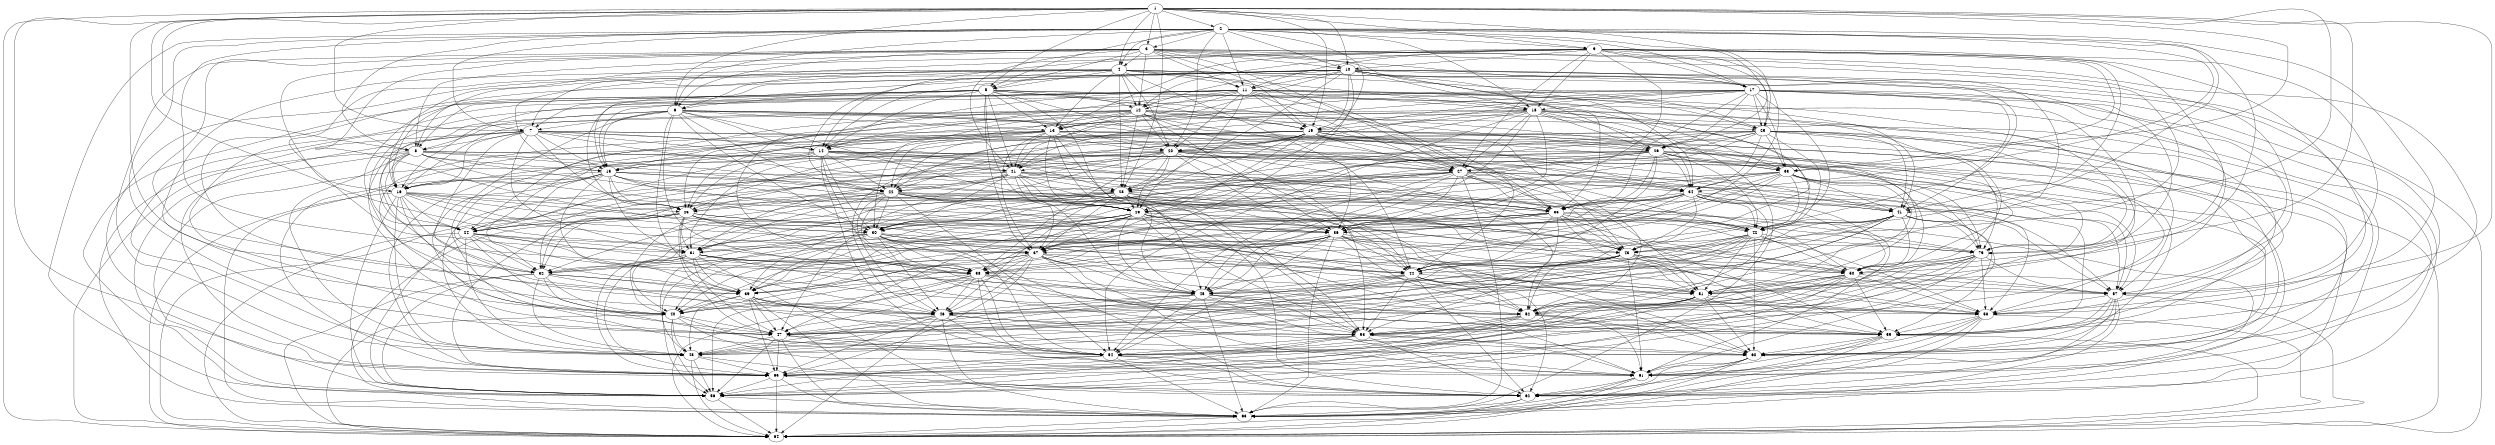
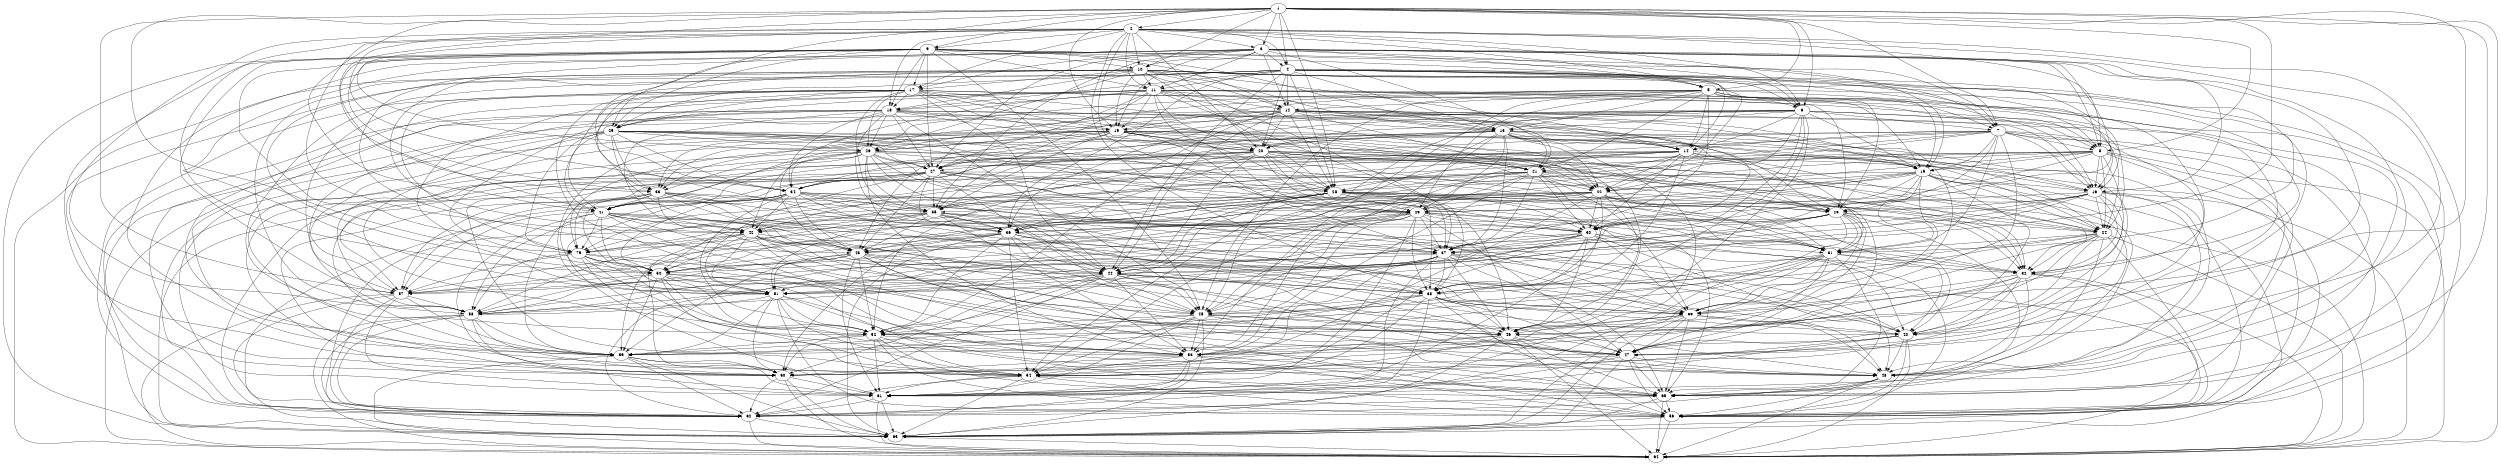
  digraph {
    n1 [label=1]
    n2 [label=2]
    n3 [label=3]
    n4 [label=4]
    n5 [label=5]
    n6 [label=6]
    n7 [label=7]
    n8 [label=8]
    n9 [label=9]
    n10 [label=10]
    n11 [label=19]
    n12 [label=25]
    n13 [label=28]
    n14 [label=33]
    n15 [label=37]
    n16 [label=41]
    n17 [label=46]
    n18 [label=79]
    n19 [label=65]
    n20 [label=57]
    n21 [label=64]
    n22 [label=17]
    n23 [label=11]
    n24 [label=18]
    n25 [label=20]
    n26 [label=26]
    n27 [label=29]
    n28 [label=34]
    n29 [label=38]
    n30 [label=42]
    n31 [label=47]
    n32 [label=50]
    n33 [label=56]
    n34 [label=58]
    n35 [label=12]
    n36 [label=21]
    n37 [label=27]
    n38 [label=30]
    n39 [label=35]
    n40 [label=39]
    n41 [label=43]
    n42 [label=48]
    n43 [label=51]
    n44 [label=59]
    n45 [label=16]
    n46 [label=13]
    n47 [label=22]
    n48 [label=31]
    n49 [label=36]
    n50 [label=40]
    n51 [label=44]
    n52 [label=52]
    n53 [label=60]
    n54 [label=14]
    n55 [label=23]
    n56 [label=32]
    n57 [label=45]
    n58 [label=53]
    n59 [label=61]
    n60 [label=15]
    n61 [label=24]
    n62 [label=54]
    n63 [label=62]
    n64 [label=63]
    n1 -> n2
    n1 -> n3
    n1 -> n4
    n1 -> n5
    n1 -> n6
    n1 -> n7
    n1 -> n8
    n1 -> n9
    n1 -> n10
    n1 -> n11
    n1 -> n12
    n1 -> n13
    n1 -> n14
    n1 -> n15
    n1 -> n16
    n1 -> n17
    n1 -> n18
    n1 -> n19
    n1 -> n20
    n1 -> n21
    n2 -> n3
    n2 -> n4
    n2 -> n5
    n2 -> n6
    n2 -> n7
    n2 -> n8
    n2 -> n9
    n2 -> n10
    n2 -> n22
    n2 -> n23
    n2 -> n24
    n2 -> n25
    n2 -> n26
    n2 -> n27
    n2 -> n28
    n2 -> n29
    n2 -> n30
    n2 -> n31
    n2 -> n32
    n2 -> n33
    n2 -> n34
    n3 -> n4
    n3 -> n5
    n3 -> n6
    n3 -> n8
    n3 -> n10
    n3 -> n11
    n3 -> n22
    n3 -> n23
    n3 -> n35
    n3 -> n36
    n3 -> n37
    n3 -> n38
    n3 -> n39
    n3 -> n40
    n3 -> n41
    n3 -> n42
    n3 -> n43
    n3 -> n44
    n3 -> n45
    n4 -> n5
    n4 -> n6
    n4 -> n7
    n4 -> n8
    n4 -> n12
    n4 -> n13
    n4 -> n23
    n4 -> n24
    n4 -> n25
    n4 -> n35
    n4 -> n46
    n4 -> n47
    n4 -> n48
    n4 -> n49
    n4 -> n50
    n4 -> n51
    n4 -> n52
    n4 -> n53
    n5 -> n6
    n5 -> n7
    n5 -> n8
    n5 -> n11
    n5 -> n14
    n5 -> n15
    n5 -> n26
    n5 -> n27
    n5 -> n35
    n5 -> n36
    n5 -> n46
    n5 -> n54
    n5 -> n55
    n5 -> n56
    n5 -> n57
    n5 -> n58
    n5 -> n59
    n6 -> n7
    n6 -> n8
    n6 -> n16
    n6 -> n17
    n6 -> n25
    n6 -> n28
    n6 -> n29
    n6 -> n37
    n6 -> n38
    n6 -> n46
    n6 -> n47
    n6 -> n54
    n6 -> n60
    n6 -> n61
    n6 -> n62
    n6 -> n63
    n7 -> n8
    n7 -> n13
    n7 -> n18
    n7 -> n19
    n7 -> n30
    n7 -> n31
    n7 -> n36
    n7 -> n39
    n7 -> n40
    n7 -> n45
    n7 -> n48
    n7 -> n54
    n7 -> n55
    n7 -> n60
    n7 -> n64
    n8 -> n20
    n8 -> n21
    n8 -> n27
    n8 -> n32
    n8 -> n33
    n8 -> n41
    n8 -> n42
    n8 -> n45
    n8 -> n47
    n8 -> n49
    n8 -> n56
    n8 -> n60
    n8 -> n61
    n9 -> n10
    n9 -> n12
    n9 -> n14
    n9 -> n16
    n9 -> n18
    n9 -> n20
    n9 -> n22
    n9 -> n23
    n9 -> n24
    n9 -> n35
    n9 -> n37
    n9 -> n45
    n9 -> n46
    n9 -> n49
    n9 -> n54
    n9 -> n57
    n9 -> n60
+   n9 -> n62
    n9 -> n64
    n10 -> n11
    n10 -> n13
    n10 -> n15
    n10 -> n17
    n10 -> n19
    n10 -> n21
    n10 -> n22
    n10 -> n23
    n10 -> n24
    n10 -> n26
    n10 -> n28
    n10 -> n30
    n10 -> n32
    n10 -> n34
    n10 -> n35
    n10 -> n45
    n10 -> n46
    n10 -> n54
    n10 -> n60
    n11 -> n13
    n11 -> n14
    n11 -> n15
    n11 -> n17
    n11 -> n19
    n11 -> n21
    n11 -> n25
    n11 -> n26
    n11 -> n36
    n11 -> n37
    n11 -> n39
    n11 -> n41
    n11 -> n43
    n11 -> n44
    n11 -> n47
    n11 -> n55
    n11 -> n61
    n12 -> n13
    n12 -> n14
    n12 -> n16
    n12 -> n18
    n12 -> n20
    n12 -> n26
    n12 -> n27
    n12 -> n28
    n12 -> n37
    n12 -> n38
    n12 -> n41
    n12 -> n48
    n12 -> n52
    n12 -> n56
    n12 -> n59
    n13 -> n15
    n13 -> n17
    n13 -> n18
    n13 -> n19
    n13 -> n21
    n13 -> n27
    n13 -> n30
    n13 -> n38
    n13 -> n39
    n13 -> n48
    n13 -> n49
    n13 -> n51
    n13 -> n52
    n13 -> n56
    n14 -> n15
    n14 -> n16
    n14 -> n18
    n14 -> n20
-   n14 -> n28
    n14 -> n29
    n14 -> n30
    n14 -> n39
    n14 -> n40
    n14 -> n43
    n14 -> n49
    n14 -> n50
    n14 -> n53
    n15 -> n17
    n15 -> n19
    n15 -> n21
    n15 -> n29
    n15 -> n34
    n15 -> n40
    n15 -> n43
    n15 -> n50
    n15 -> n51
    n15 -> n57
    n15 -> n58
    n15 -> n59
    n16 -> n17
    n16 -> n18
    n16 -> n20
    n16 -> n30
    n16 -> n31
    n16 -> n32
    n16 -> n41
    n16 -> n42
    n16 -> n44
    n16 -> n51
    n16 -> n57
    n17 -> n19
    n17 -> n21
    n17 -> n31
    n17 -> n42
    n17 -> n53
    n17 -> n58
    n17 -> n62
    n17 -> n63
    n18 -> n19
    n18 -> n20
    n18 -> n32
    n18 -> n33
    n18 -> n34
    n18 -> n43
    n18 -> n52
    n18 -> n58
    n18 -> n62
    n19 -> n21
    n19 -> n33
    n19 -> n63
    n19 -> n64
    n20 -> n21
    n20 -> n34
    n20 -> n44
-   n20 -> n53
+   n16 -> n53
    n20 -> n59
    n20 -> n63
    n20 -> n64
    n22 -> n11
    n22 -> n12
    n22 -> n14
    n22 -> n16
    n22 -> n18
    n22 -> n20
    n22 -> n24
    n22 -> n25
    n22 -> n26
    n22 -> n36
    n22 -> n39
    n22 -> n47
    n22 -> n51
    n22 -> n55
    n22 -> n58
    n22 -> n61
    n22 -> n63
    n23 -> n11
    n23 -> n12
    n23 -> n24
    n23 -> n25
    n23 -> n27
    n23 -> n29
    n23 -> n31
    n23 -> n33
    n23 -> n35
    n23 -> n37
    n23 -> n39
    n23 -> n41
    n23 -> n43
    n23 -> n44
    n23 -> n45
    n23 -> n46
    n23 -> n54
    n23 -> n60
    n24 -> n11
    n24 -> n12
    n24 -> n25
    n24 -> n26
    n24 -> n28
    n24 -> n30
    n24 -> n32
    n24 -> n34
    n24 -> n37
    n24 -> n47
    n24 -> n49
    n24 -> n55
    n24 -> n57
    n24 -> n61
    n24 -> n62
    n24 -> n64
    n25 -> n13
    n25 -> n16
    n25 -> n27
    n25 -> n28
    n25 -> n29
    n25 -> n31
    n25 -> n33
    n25 -> n36
    n25 -> n37
    n25 -> n47
    n25 -> n49
    n25 -> n51
    n25 -> n52
    n25 -> n53
    n25 -> n55
    n25 -> n61
    n26 -> n13
    n26 -> n14
    n26 -> n27
    n26 -> n28
    n26 -> n30
    n26 -> n32
    n26 -> n34
    n26 -> n37
    n26 -> n38
    n26 -> n39
    n26 -> n48
    n26 -> n51
    n26 -> n56
    n26 -> n58
    n26 -> n63
    n27 -> n15
    n27 -> n20
    n27 -> n29
    n27 -> n31
    n27 -> n32
    n27 -> n33
    n27 -> n38
    n27 -> n41
    n27 -> n48
    n27 -> n49
    n27 -> n56
    n27 -> n57
    n27 -> n58
    n27 -> n59
    n28 -> n15
    n28 -> n16
    n28 -> n29
    n28 -> n30
    n28 -> n32
    n28 -> n34
    n28 -> n39
    n28 -> n40
    n28 -> n41
    n28 -> n49
    n28 -> n50
    n28 -> n52
    n28 -> n59
    n29 -> n17
    n29 -> n31
    n29 -> n33
    n29 -> n40
    n29 -> n44
    n29 -> n50
    n29 -> n52
    n29 -> n57
    n29 -> n62
    n29 -> n63
    n30 -> n17
    n30 -> n18
    n30 -> n31
    n30 -> n32
    n30 -> n34
    n30 -> n41
    n30 -> n42
    n30 -> n43
    n30 -> n51
    n30 -> n53
    n30 -> n57
    n31 -> n19
    n31 -> n33
    n31 -> n42
    n31 -> n59
    n31 -> n62
    n31 -> n64
    n32 -> n19
    n32 -> n20
    n32 -> n33
    n32 -> n34
    n32 -> n43
    n32 -> n44
    n32 -> n52
    n32 -> n58
    n32 -> n62
    n33 -> n21
    n33 -> n64
    n34 -> n21
    n34 -> n44
    n34 -> n53
    n34 -> n59
    n34 -> n63
    n34 -> n64
    n35 -> n11
    n35 -> n13
    n35 -> n14
    n35 -> n25
    n35 -> n26
    n35 -> n36
    n35 -> n38
    n35 -> n40
    n35 -> n42
    n35 -> n45
    n35 -> n46
    n35 -> n49
    n35 -> n51
    n35 -> n52
    n35 -> n53
    n35 -> n54
    n35 -> n60
    n36 -> n13
    n36 -> n15
    n36 -> n18
    n36 -> n27
    n36 -> n30
    n36 -> n38
    n36 -> n39
    n36 -> n40
    n36 -> n42
    n36 -> n47
    n36 -> n55
    n36 -> n57
    n36 -> n58
    n36 -> n59
    n36 -> n61
    n37 -> n13
    n37 -> n16
    n37 -> n27
    n37 -> n28
    n37 -> n38
    n37 -> n39
    n37 -> n41
    n37 -> n43
    n37 -> n44
    n37 -> n48
    n37 -> n49
    n37 -> n56
    n37 -> n57
    n37 -> n62
    n37 -> n64
    n38 -> n15
    n38 -> n17
    n38 -> n29
    n38 -> n34
    n38 -> n40
    n38 -> n42
    n38 -> n43
    n38 -> n48
    n38 -> n51
    n38 -> n56
    n38 -> n62
    n38 -> n63
    n39 -> n15
    n39 -> n18
    n39 -> n29
    n39 -> n30
    n39 -> n40
    n39 -> n41
    n39 -> n43
    n39 -> n44
    n39 -> n49
    n39 -> n50
    n39 -> n51
    n39 -> n58
    n39 -> n63
    n40 -> n17
    n40 -> n19
    n40 -> n31
    n40 -> n42
    n40 -> n50
    n40 -> n53
    n40 -> n58
    n40 -> n64
    n41 -> n17
    n41 -> n20
    n41 -> n31
    n41 -> n32
    n41 -> n42
    n41 -> n43
    n41 -> n44
    n41 -> n51
    n41 -> n52
    n41 -> n57
    n41 -> n59
    n42 -> n19
    n42 -> n21
    n42 -> n33
    n42 -> n63
    n43 -> n19
    n43 -> n33
    n43 -> n34
    n43 -> n44
    n43 -> n52
    n43 -> n53
    n43 -> n58
    n43 -> n62
    n44 -> n21
    n44 -> n53
    n44 -> n59
    n44 -> n63
    n44 -> n64
    n45 -> n15
    n45 -> n21
    n45 -> n33
    n45 -> n34
    n45 -> n38
    n45 -> n42
    n45 -> n43
    n45 -> n50
    n45 -> n51
    n45 -> n55
    n45 -> n56
    n45 -> n61
    n46 -> n15
    n46 -> n16
    n46 -> n25
    n46 -> n27
    n46 -> n28
    n46 -> n36
    n46 -> n37
    n46 -> n45
    n46 -> n47
    n46 -> n48
    n46 -> n50
    n46 -> n54
    n46 -> n57
    n46 -> n58
    n46 -> n59
    n46 -> n60
    n47 -> n17
    n47 -> n20
    n47 -> n27
    n47 -> n29
    n47 -> n32
    n47 -> n38
    n47 -> n41
    n47 -> n48
    n47 -> n49
    n47 -> n50
    n47 -> n55
    n47 -> n61
    n47 -> n62
    n47 -> n63
    n48 -> n19
    n48 -> n29
    n48 -> n31
    n48 -> n40
    n48 -> n44
    n48 -> n50
    n48 -> n52
    n48 -> n56
    n48 -> n57
    n48 -> n64
    n49 -> n15
    n49 -> n20
-   n49 -> n29
+   n51 -> n29
    n49 -> n32
    n49 -> n40
    n49 -> n41
    n49 -> n50
    n49 -> n51
    n49 -> n52
    n49 -> n53
    n49 -> n57
    n49 -> n62
    n49 -> n64
    n50 -> n21
    n50 -> n31
    n50 -> n33
    n50 -> n42
    n50 -> n59
    n50 -> n62
    n51 -> n17
    n51 -> n31
    n51 -> n34
    n51 -> n42
    n51 -> n43
    n51 -> n52
    n51 -> n53
    n51 -> n57
    n51 -> n58
    n51 -> n63
    n52 -> n19
    n52 -> n33
    n52 -> n44
    n52 -> n53
    n52 -> n58
    n52 -> n59
    n52 -> n62
    n53 -> n21
    n53 -> n59
    n53 -> n63
    n53 -> n64
    n54 -> n13
    n54 -> n18
    n54 -> n29
    n54 -> n30
    n54 -> n36
    n54 -> n38
    n54 -> n39
    n54 -> n45
    n54 -> n47
    n54 -> n55
    n54 -> n56
    n54 -> n60
    n54 -> n62
    n54 -> n63
    n55 -> n15
    n55 -> n19
    n55 -> n31
    n55 -> n34
    n55 -> n38
    n55 -> n40
    n55 -> n43
    n55 -> n48
    n55 -> n51
    n55 -> n56
    n55 -> n61
    n55 -> n64
    n56 -> n17
    n56 -> n21
    n56 -> n33
    n56 -> n40
    n56 -> n42
    n56 -> n50
    n56 -> n53
    n56 -> n58
    n57 -> n17
    n57 -> n31
    n57 -> n42
    n57 -> n44
    n57 -> n52
    n57 -> n58
    n57 -> n59
    n57 -> n62
    n57 -> n64
    n58 -> n19
    n58 -> n33
    n58 -> n53
    n58 -> n59
    n58 -> n62
    n58 -> n63
    n59 -> n21
    n59 -> n63
    n59 -> n64
    n60 -> n19
    n60 -> n20
    n60 -> n27
    n60 -> n31
    n60 -> n32
    n60 -> n40
    n60 -> n41
    n60 -> n45
    n60 -> n47
    n60 -> n48
    n60 -> n49
    n60 -> n55
    n60 -> n61
    n60 -> n64
    n61 -> n21
    n61 -> n29
    n61 -> n33
    n61 -> n42
    n61 -> n44
    n61 -> n48
    n61 -> n50
    n61 -> n52
    n61 -> n56
    n61 -> n57
    n62 -> n19
    n62 -> n33
    n62 -> n59
    n62 -> n63
    n62 -> n64
    n63 -> n21
    n63 -> n64
    n64 -> n21
  }
